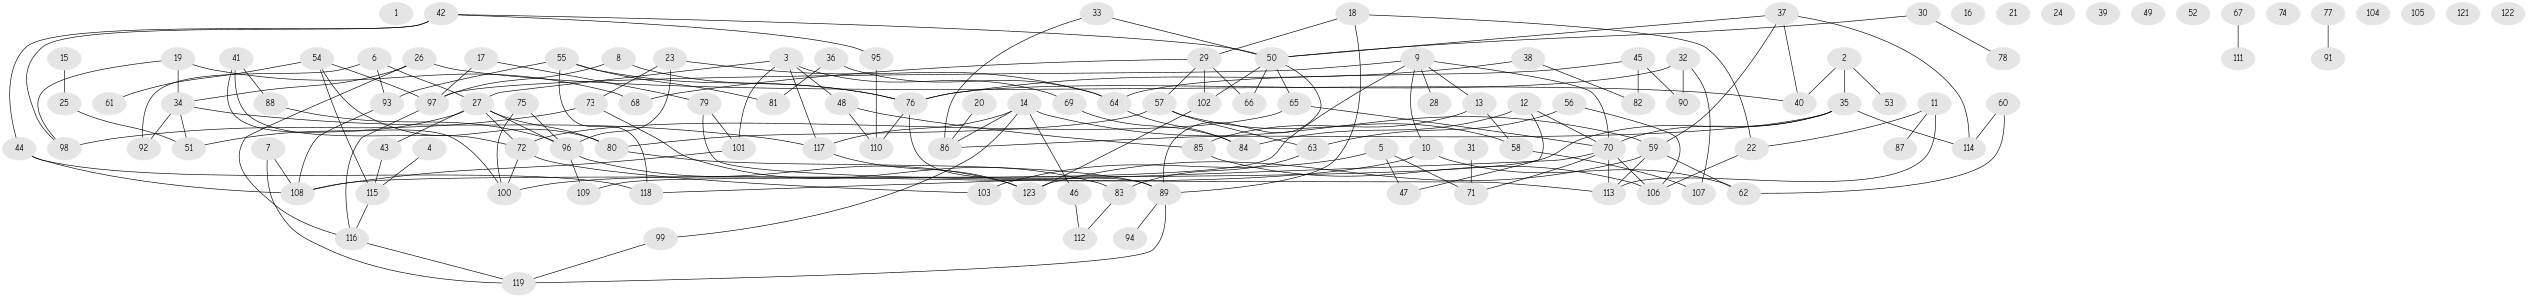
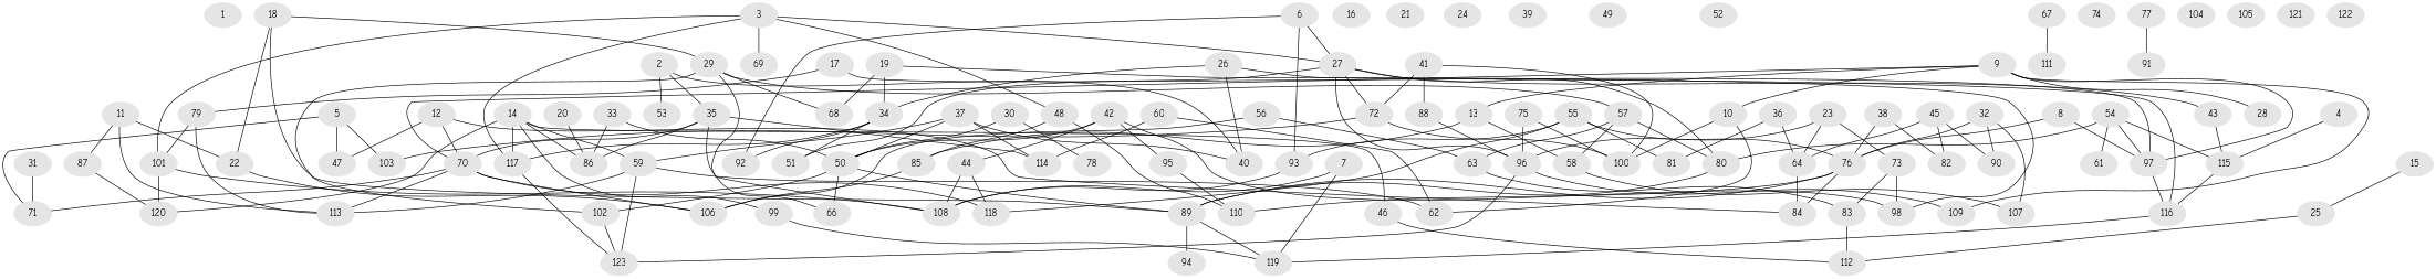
  graph {
    fontname="Comic Neue"
    node [color=gray90 fontname="Comic Neue" style=filled]
    edge [fontname="Comic Neue"]
    1
    2
    35
    40
    53
    108
    70
    86
    114
    3
    27
    48
    69
    101
    117
    96
    43
    51
    72
    80
    85
    110
    84
+   120
    123
    4
    115
    116
    5
    47
    71
    103
    8
    76
    97
    6
    92
    93
    7
    119
    89
    9
    10
    13
    28
    109
    62
    100
    58
    113
    106
    118
    11
    22
    87
    12
    107
    14
    46
    59
    99
    112
    15
    25
    16
    17
    79
    18
    29
    68
    57
    66
    102
    94
    19
    34
    98
    20
    21
    23
    64
    73
    83
    24
    26
    63
    30
    50
    78
-   65
    31
    32
    90
    33
    42
    44
    95
    36
    81
    37
    38
    82
    39
    41
    88
    45
    49
    52
    54
    61
    55
    56
    60
    67
    111
    74
    75
    77
    91
    104
    105
    121
    122
    2 -- 35
    2 -- 40
    2 -- 53
    35 -- 108
    35 -- 70
    35 -- 86
    35 -- 114
    70 -- 71
    70 -- 113
    70 -- 106
    70 -- 118
    3 -- 27
    3 -- 48
    3 -- 69
    3 -- 101
    3 -- 117
    27 -- 96
    27 -- 43
    27 -- 51
    27 -- 72
    27 -- 80
    48 -- 85
    48 -- 110
-   69 -- 84
+   76 -- 84
    101 -- 108
+   101 -- 120
    117 -- 123
    96 -- 123
    96 -- 109
    43 -- 115
    72 -- 103
    72 -- 100
    80 -- 89
    85 -- 106
    4 -- 115
    115 -- 116
    116 -- 119
    5 -- 47
    5 -- 71
    5 -- 103
    8 -- 76
    8 -- 97
    76 -- 110
    76 -- 89
    97 -- 116
    6 -- 27
    6 -- 92
    6 -- 93
    93 -- 108
    7 -- 108
    7 -- 119
    89 -- 119
    89 -- 94
    9 -- 70
    9 -- 97
    9 -- 10
    9 -- 13
    9 -- 28
    9 -- 109
    10 -- 62
    10 -- 100
    13 -- 85
    13 -- 58
    58 -- 107
    11 -- 113
    11 -- 22
    11 -- 87
    22 -- 106
+   87 -- 120
    12 -- 70
    12 -- 84
    12 -- 47
    14 -- 86
    14 -- 117
+   14 -- 120
    14 -- 46
    14 -- 59
    14 -- 99
    46 -- 112
    59 -- 123
    59 -- 62
    59 -- 113
    99 -- 119
    15 -- 25
-   25 -- 51
+   25 -- 112
    17 -- 97
    17 -- 79
    79 -- 101
    79 -- 113
    18 -- 89
    18 -- 22
    18 -- 29
    29 -- 68
    29 -- 57
    29 -- 66
    29 -- 102
    57 -- 80
    57 -- 58
    57 -- 63
    102 -- 123
    19 -- 68
    19 -- 34
    19 -- 98
    34 -- 117
    34 -- 51
    34 -- 92
    20 -- 86
    23 -- 96
    23 -- 64
    23 -- 73
    64 -- 84
    73 -- 98
    73 -- 83
    83 -- 112
    26 -- 40
    26 -- 116
    26 -- 34
    63 -- 83
    30 -- 50
    30 -- 78
    50 -- 89
    50 -- 66
    50 -- 102
-   50 -- 65
-   65 -- 70
-   65 -- 72
    31 -- 71
    32 -- 76
    32 -- 107
    32 -- 90
    33 -- 86
    33 -- 50
    42 -- 98
    42 -- 50
    42 -- 44
    42 -- 95
    44 -- 108
    44 -- 118
    95 -- 110
    36 -- 64
    36 -- 81
    37 -- 40
    37 -- 114
    37 -- 59
    37 -- 50
    38 -- 76
    38 -- 82
    41 -- 72
    41 -- 100
    41 -- 88
    88 -- 96
    45 -- 64
    45 -- 90
    45 -- 82
    54 -- 80
    54 -- 115
    54 -- 97
    54 -- 61
    55 -- 76
    55 -- 93
    55 -- 118
    55 -- 81
    56 -- 106
    56 -- 63
    60 -- 114
    60 -- 62
    67 -- 111
    75 -- 96
    75 -- 100
    77 -- 91
  }
